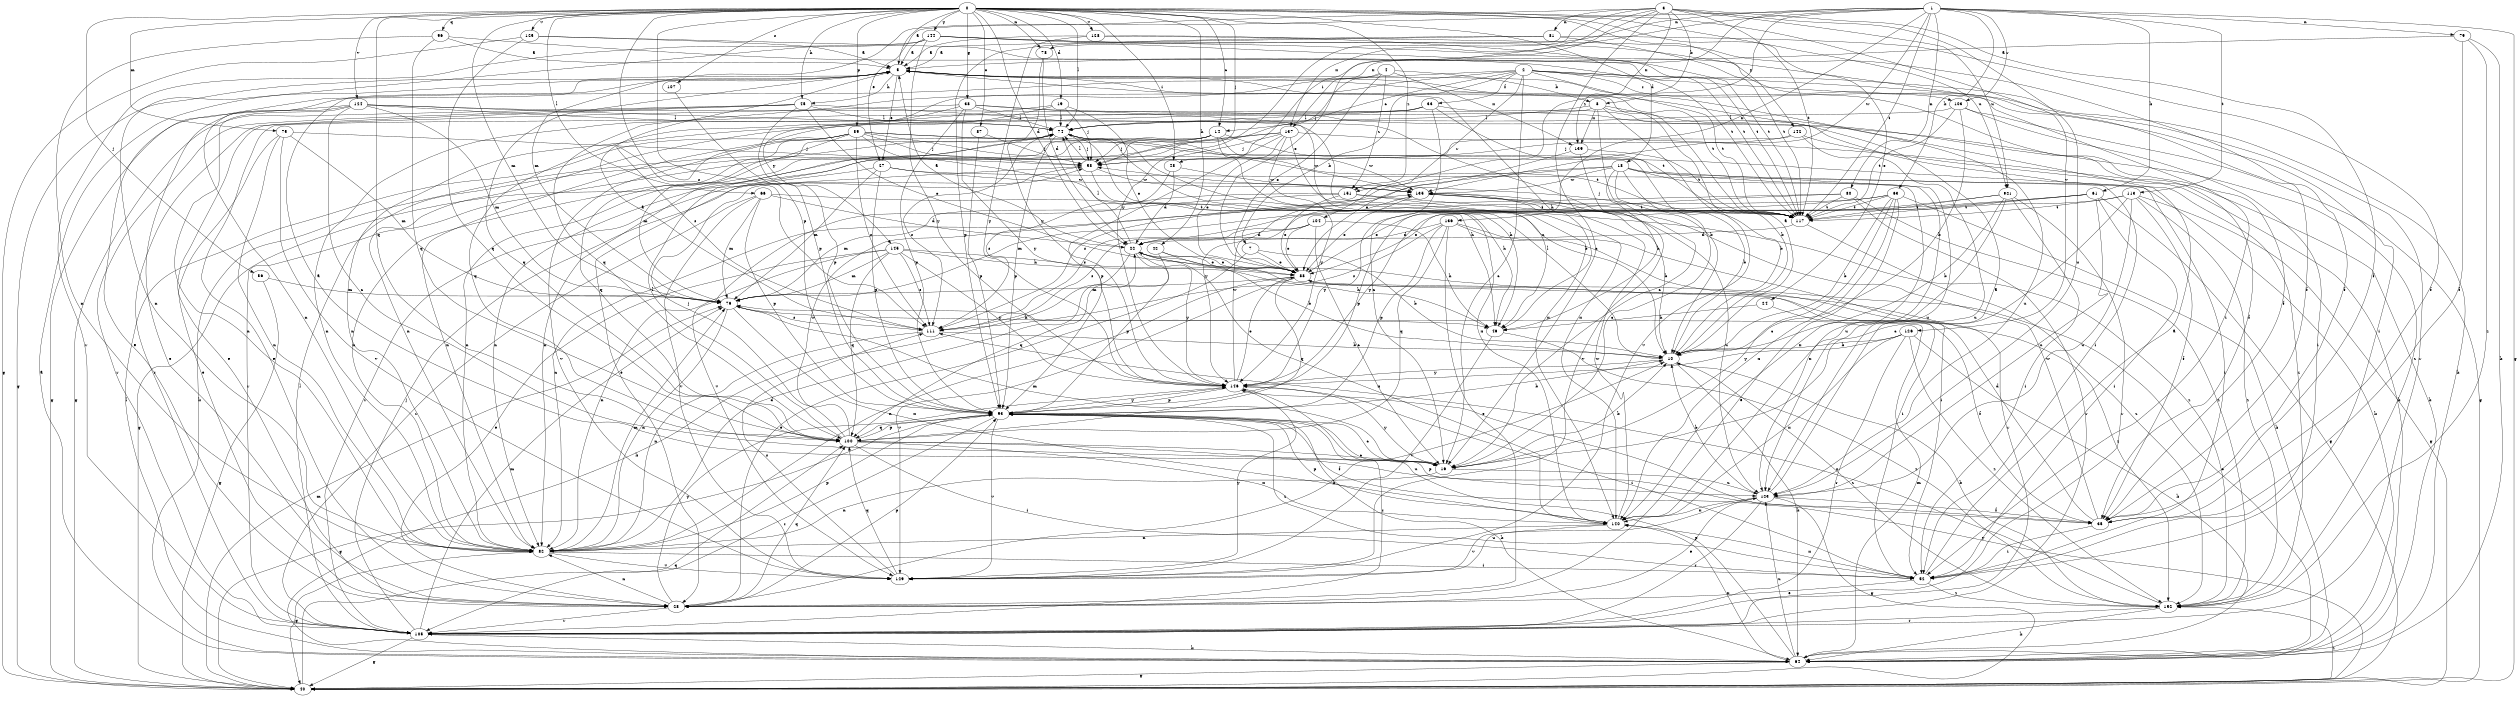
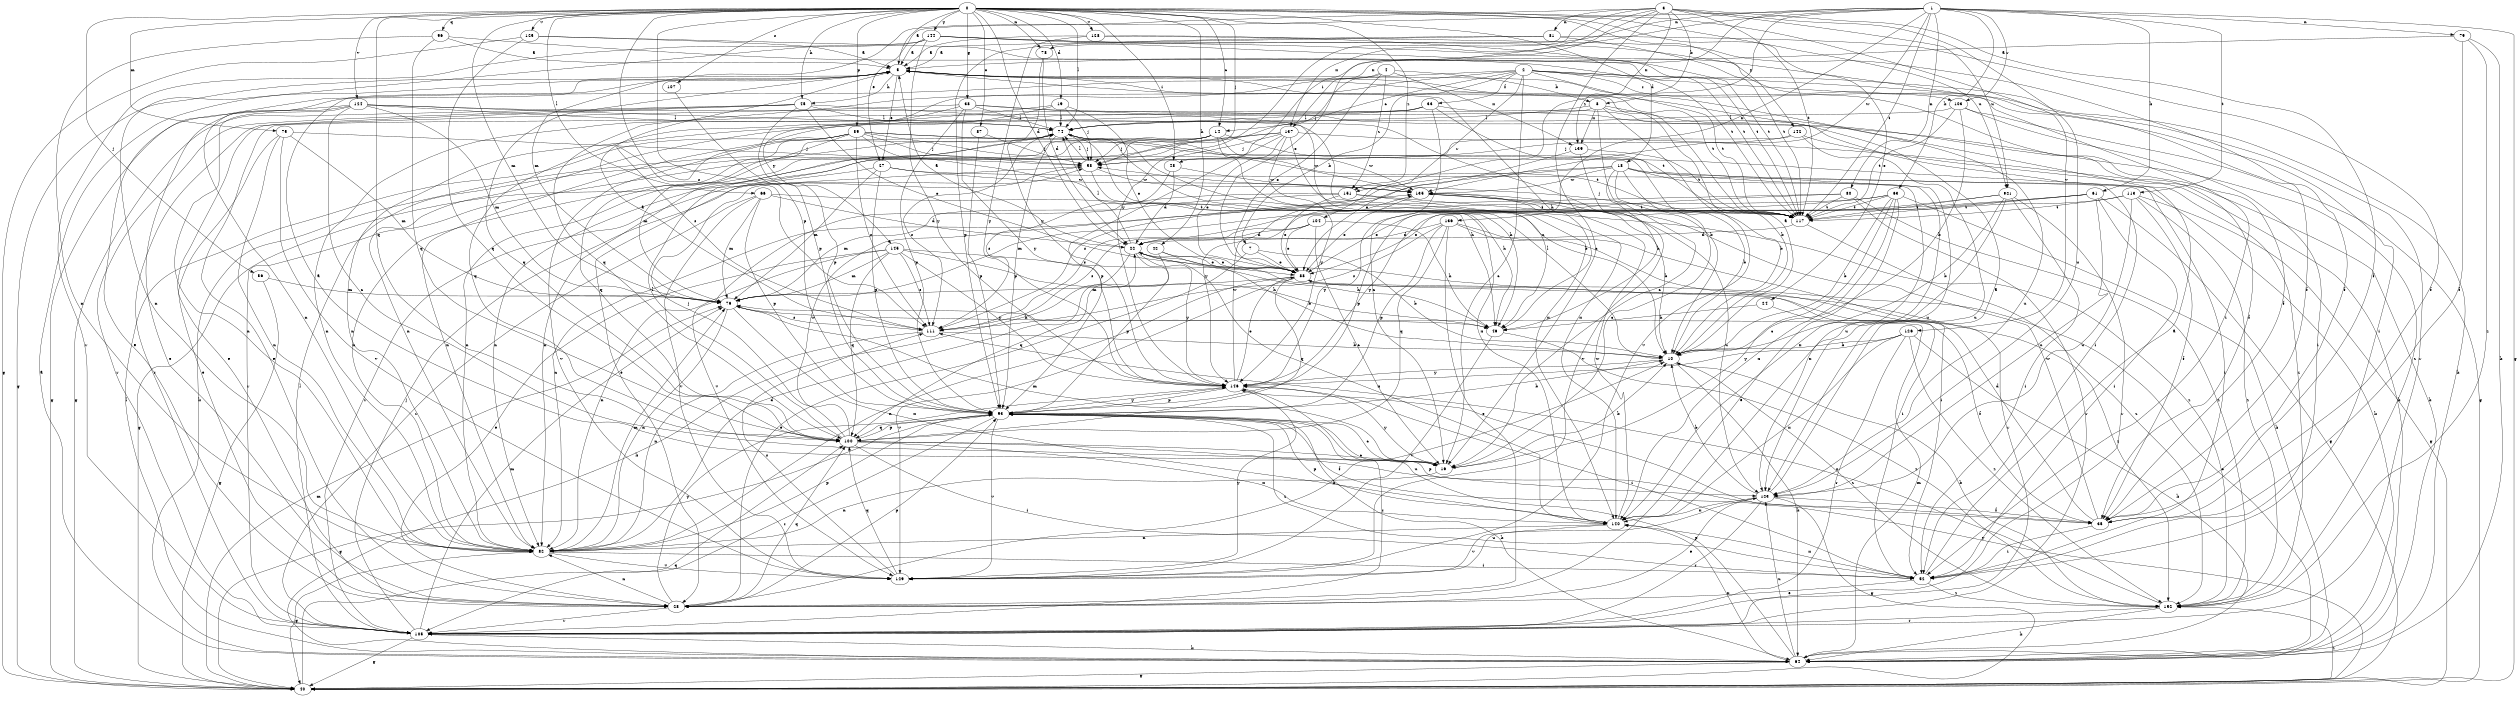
  strict digraph {
    0
    5
    14
    18
    19
    22
    24
    38
    42
    45
    48
    56
    58
    66
    n15 [label=74]
    75
    76
    78
    87
    89
    93
    96
    100
    107
    111
    n26 [label=921]
    124
    125
    126
    128
    142
    144
    151
    27
    40
    117
    35
    28
    46
    135
    64
    105
    82
    152
    140
    16
    52
    123
    146
    10
    88
    129
    1
    61
    63
    79
    80
    103
    113
    136
    137
    2
    7
    33
    104
    145
    3
    8
    81
    139
    4
    0 -> 5 [label=a]
    0 -> 14 [label=c]
    0 -> 18 [label=d]
    0 -> 19 [label=d]
    0 -> 22 [label=d]
    0 -> 24 [label=e]
    0 -> 38 [label=g]
    0 -> 42 [label=h]
    0 -> 45 [label=h]
    0 -> 48 [label=i]
    0 -> 56 [label=j]
    0 -> 58 [label=j]
    0 -> 66 [label=l]
    0 -> n15 [label=l]
    0 -> 75 [label=m]
    0 -> 76 [label=m]
    0 -> 78 [label=n]
    0 -> 87 [label=o]
    0 -> 89 [label=p]
    0 -> 93 [label=p]
    0 -> 96 [label=q]
    0 -> 100 [label=q]
    0 -> 107 [label=s]
    0 -> 111 [label=s]
    0 -> n26 [label=u]
    0 -> 124 [label=v]
    0 -> 125 [label=v]
    0 -> 126 [label=v]
    0 -> 128 [label=v]
    0 -> 142 [label=y]
    0 -> 144 [label=y]
    0 -> 151 [label=z]
    5 -> 45 [label=h]
    5 -> 100 [label=q]
    5 -> 27 [label=e]
    5 -> 40 [label=g]
    5 -> 117 [label=t]
    5 -> 35 [label=f]
    5 -> 28 [label=e]
    5 -> 46 [label=h]
    14 -> 58 [label=j]
    14 -> 135 [label=w]
    14 -> 64 [label=k]
    14 -> 105 [label=r]
    14 -> 82 [label=n]
    14 -> 152 [label=z]
    14 -> 140 [label=x]
    18 -> 111 [label=s]
    18 -> 46 [label=h]
    18 -> 135 [label=w]
    18 -> 140 [label=x]
    18 -> 16 [label=c]
    18 -> 52 [label=i]
    18 -> 123 [label=u]
    18 -> 146 [label=y]
    18 -> 10 [label=b]
    19 -> 58 [label=j]
    19 -> n15 [label=l]
    19 -> 111 [label=s]
    19 -> 82 [label=n]
    19 -> 88 [label=o]
    22 -> 5 [label=a]
    22 -> n15 [label=l]
    22 -> 93 [label=p]
    22 -> 46 [label=h]
    22 -> 64 [label=k]
    22 -> 140 [label=x]
    22 -> 146 [label=y]
    22 -> 88 [label=o]
    24 -> 35 [label=f]
    24 -> 46 [label=h]
    38 -> n15 [label=l]
    38 -> 93 [label=p]
    38 -> 100 [label=q]
    38 -> 105 [label=r]
    38 -> 140 [label=x]
    38 -> 52 [label=i]
    38 -> 146 [label=y]
    42 -> 100 [label=q]
    42 -> 10 [label=b]
    42 -> 88 [label=o]
    45 -> n15 [label=l]
    45 -> 93 [label=p]
    45 -> 40 [label=g]
    45 -> 28 [label=e]
    45 -> 105 [label=r]
    45 -> 140 [label=x]
    45 -> 88 [label=o]
    48 -> 22 [label=d]
    48 -> 111 [label=s]
    48 -> 135 [label=w]
    56 -> 76 [label=m]
    56 -> 40 [label=g]
    58 -> n15 [label=l]
    58 -> 40 [label=g]
    58 -> 46 [label=h]
    58 -> 135 [label=w]
    66 -> 22 [label=d]
    66 -> 76 [label=m]
    66 -> 93 [label=p]
    66 -> 117 [label=t]
    66 -> 105 [label=r]
    66 -> 129 [label=v]
    n15 -> 58 [label=j]
    n15 -> 93 [label=p]
    n15 -> 111 [label=s]
    n15 -> 46 [label=h]
    n15 -> 135 [label=w]
    n15 -> 82 [label=n]
    n15 -> 10 [label=b]
    75 -> 58 [label=j]
    75 -> 76 [label=m]
    75 -> 28 [label=e]
    75 -> 82 [label=n]
    75 -> 129 [label=v]
    76 -> 111 [label=s]
    76 -> 46 [label=h]
    76 -> 82 [label=n]
    76 -> 140 [label=x]
    78 -> 22 [label=d]
    78 -> 146 [label=y]
    87 -> 58 [label=j]
    87 -> 93 [label=p]
    89 -> 58 [label=j]
    89 -> 76 [label=m]
    89 -> 100 [label=q]
    89 -> 111 [label=s]
    89 -> 117 [label=t]
    89 -> 46 [label=h]
    89 -> 82 [label=n]
    89 -> 123 [label=u]
    89 -> 10 [label=b]
    89 -> 129 [label=v]
    93 -> 100 [label=q]
    93 -> 40 [label=g]
    93 -> 35 [label=f]
    93 -> 64 [label=k]
    93 -> 105 [label=r]
    93 -> 16 [label=c]
    93 -> 146 [label=y]
    93 -> 10 [label=b]
    93 -> 129 [label=v]
    96 -> 5 [label=a]
    96 -> 100 [label=q]
    96 -> 117 [label=t]
    96 -> 82 [label=n]
    100 -> 58 [label=j]
    100 -> n15 [label=l]
    100 -> 93 [label=p]
    100 -> 135 [label=w]
    100 -> 140 [label=x]
    100 -> 16 [label=c]
    100 -> 52 [label=i]
    100 -> 123 [label=u]
    107 -> 93 [label=p]
    111 -> 5 [label=a]
    111 -> 82 [label=n]
    111 -> 10 [label=b]
    n26 -> 117 [label=t]
    n26 -> 105 [label=r]
    n26 -> 140 [label=x]
    n26 -> 52 [label=i]
    n26 -> 10 [label=b]
    n26 -> 88 [label=o]
    124 -> n15 [label=l]
    124 -> 76 [label=m]
    124 -> 40 [label=g]
    124 -> 28 [label=e]
    124 -> 82 [label=n]
    124 -> 152 [label=z]
    124 -> 16 [label=c]
    124 -> 10 [label=b]
    125 -> 5 [label=a]
    125 -> 100 [label=q]
    125 -> 40 [label=g]
    125 -> 117 [label=t]
    126 -> 64 [label=k]
    126 -> 105 [label=r]
    126 -> 152 [label=z]
    126 -> 140 [label=x]
    126 -> 146 [label=y]
    126 -> 10 [label=b]
    128 -> 5 [label=a]
    128 -> 117 [label=t]
    128 -> 35 [label=f]
    128 -> 146 [label=y]
    142 -> 58 [label=j]
    142 -> 64 [label=k]
    142 -> 82 [label=n]
    142 -> 123 [label=u]
    144 -> 5 [label=a]
    144 -> 117 [label=t]
    144 -> 35 [label=f]
    144 -> 105 [label=r]
    144 -> 82 [label=n]
    144 -> 52 [label=i]
    144 -> 146 [label=y]
    151 -> 76 [label=m]
    151 -> 117 [label=t]
    151 -> 152 [label=z]
    151 -> 88 [label=o]
    151 -> 129 [label=v]
    27 -> 76 [label=m]
    27 -> 93 [label=p]
    27 -> 135 [label=w]
    27 -> 64 [label=k]
    27 -> 105 [label=r]
    40 -> 76 [label=m]
    40 -> 100 [label=q]
    40 -> 152 [label=z]
    40 -> 146 [label=y]
    117 -> 22 [label=d]
    117 -> 58 [label=j]
    117 -> 152 [label=z]
    35 -> 22 [label=d]
    35 -> 93 [label=p]
    35 -> 135 [label=w]
    35 -> 52 [label=i]
    28 -> 93 [label=p]
    28 -> 100 [label=q]
    28 -> 105 [label=r]
    28 -> 82 [label=n]
    28 -> 146 [label=y]
    28 -> 10 [label=b]
    46 -> 152 [label=z]
    46 -> 129 [label=v]
    135 -> 117 [label=t]
    135 -> 123 [label=u]
    135 -> 10 [label=b]
    135 -> 88 [label=o]
    64 -> 5 [label=a]
    64 -> n15 [label=l]
    64 -> 76 [label=m]
    64 -> 93 [label=p]
    64 -> 40 [label=g]
    64 -> 140 [label=x]
    64 -> 123 [label=u]
    64 -> 88 [label=o]
    105 -> 58 [label=j]
    105 -> n15 [label=l]
    105 -> 76 [label=m]
    105 -> 40 [label=g]
    105 -> 64 [label=k]
    82 -> 22 [label=d]
    82 -> 76 [label=m]
    82 -> 93 [label=p]
    82 -> 40 [label=g]
    82 -> 52 [label=i]
    82 -> 129 [label=v]
    152 -> 111 [label=s]
    152 -> 64 [label=k]
    152 -> 105 [label=r]
    152 -> 10 [label=b]
    140 -> 93 [label=p]
    140 -> 135 [label=w]
    140 -> 82 [label=n]
    140 -> 129 [label=v]
    16 -> 5 [label=a]
    16 -> 76 [label=m]
    16 -> 82 [label=n]
-   16 -> 123 [label=u]
    16 -> 146 [label=y]
    16 -> 10 [label=b]
    52 -> 5 [label=a]
    52 -> 93 [label=z]
    52 -> 28 [label=e]
    52 -> 152 [label=z]
    52 -> 140 [label=x]
    123 -> 5 [label=a]
    123 -> 40 [label=g]
    123 -> 35 [label=f]
    123 -> 28 [label=e]
    123 -> 105 [label=r]
    123 -> 140 [label=x]
    123 -> 10 [label=b]
    146 -> 93 [label=p]
    146 -> 135 [label=w]
    146 -> 105 [label=r]
    146 -> 52 [label=i]
    146 -> 88 [label=o]
    10 -> 5 [label=a]
    10 -> n15 [label=l]
    10 -> 64 [label=k]
    10 -> 152 [label=z]
    10 -> 146 [label=y]
    88 -> 76 [label=m]
    88 -> 100 [label=q]
    88 -> 82 [label=n]
    88 -> 152 [label=z]
    88 -> 129 [label=v]
    129 -> 100 [label=q]
    129 -> 111 [label=s]
    129 -> 123 [label=u]
    129 -> 146 [label=y]
    1 -> 48 [label=i]
    1 -> 78 [label=n]
    1 -> 151 [label=z]
    1 -> 27 [label=e]
    1 -> 40 [label=g]
    1 -> 117 [label=t]
    1 -> 135 [label=w]
    1 -> 61 [label=k]
    1 -> 63 [label=k]
    1 -> 79 [label=n]
    1 -> 80 [label=n]
    1 -> 103 [label=r]
    1 -> 113 [label=t]
    1 -> 136 [label=x]
    1 -> 137 [label=x]
    61 -> 111 [label=s]
    61 -> 40 [label=g]
    61 -> 117 [label=t]
    61 -> 52 [label=i]
    61 -> 123 [label=u]
    61 -> 146 [label=y]
    63 -> 76 [label=m]
    63 -> 93 [label=p]
    63 -> 117 [label=t]
    63 -> 28 [label=e]
    63 -> 64 [label=k]
    63 -> 140 [label=x]
    63 -> 16 [label=c]
    63 -> 10 [label=b]
    79 -> 5 [label=a]
    79 -> 35 [label=f]
    79 -> 64 [label=k]
    79 -> 152 [label=z]
    80 -> 117 [label=t]
    80 -> 105 [label=r]
    80 -> 82 [label=n]
    80 -> 152 [label=z]
    80 -> 146 [label=y]
    103 -> n15 [label=l]
    103 -> 40 [label=g]
    103 -> 117 [label=t]
    103 -> 52 [label=i]
    103 -> 10 [label=b]
    113 -> 40 [label=g]
    113 -> 117 [label=t]
    113 -> 35 [label=f]
    113 -> 152 [label=z]
-   113 -> 16 [label=c]
    113 -> 123 [label=u]
    113 -> 88 [label=o]
    136 -> 22 [label=d]
    136 -> 93 [label=p]
    136 -> 100 [label=q]
    136 -> 111 [label=s]
    136 -> 28 [label=e]
    136 -> 105 [label=r]
    136 -> 52 [label=i]
    137 -> 58 [label=j]
    137 -> 93 [label=p]
    137 -> 28 [label=e]
    137 -> 46 [label=u]
    137 -> 64 [label=k]
    137 -> 82 [label=n]
    137 -> 146 [label=y]
    137 -> 88 [label=o]
    2 -> 14 [label=c]
    2 -> 100 [label=q]
    2 -> 117 [label=t]
    2 -> 64 [label=k]
    2 -> 105 [label=r]
    2 -> 16 [label=c]
    2 -> 52 [label=i]
    2 -> 103 [label=r]
    2 -> 7 [label=b]
    2 -> 33 [label=f]
    2 -> 104 [label=r]
    2 -> 145 [label=y]
    7 -> 28 [label=e]
    7 -> 10 [label=b]
    7 -> 88 [label=o]
    33 -> n15 [label=l]
    33 -> 117 [label=t]
    33 -> 35 [label=f]
    33 -> 28 [label=e]
    33 -> 82 [label=n]
    33 -> 16 [label=c]
    104 -> 22 [label=d]
    104 -> 111 [label=s]
    104 -> 46 [label=h]
    104 -> 16 [label=c]
    104 -> 88 [label=o]
    145 -> 76 [label=m]
    145 -> 100 [label=q]
    145 -> 111 [label=s]
    145 -> 28 [label=e]
-   145 -> 88 [label=h]
+   145 -> 46 [label=h]
    145 -> 82 [label=n]
    145 -> 52 [label=i]
    145 -> 146 [label=y]
    3 -> 76 [label=m]
    3 -> n26 [label=u]
    3 -> 117 [label=t]
    3 -> 35 [label=f]
    3 -> 16 [label=c]
    3 -> 123 [label=u]
    3 -> 146 [label=y]
    3 -> 88 [label=o]
    3 -> 137 [label=x]
    3 -> 8 [label=b]
    3 -> 81 [label=n]
    3 -> 139 [label=x]
    8 -> n15 [label=l]
    8 -> 82 [label=n]
    8 -> 16 [label=c]
    8 -> 123 [label=u]
    8 -> 10 [label=b]
    8 -> 129 [label=v]
    8 -> 139 [label=x]
    81 -> 5 [label=a]
    81 -> 93 [label=p]
    81 -> 117 [label=t]
    81 -> 35 [label=f]
    139 -> 117 [label=t]
    139 -> 88 [label=o]
    139 -> 129 [label=v]
    4 -> 58 [label=j]
    4 -> 151 [label=z]
    4 -> 82 [label=n]
    4 -> 88 [label=o]
    4 -> 8 [label=b]
    4 -> 139 [label=x]
  }
